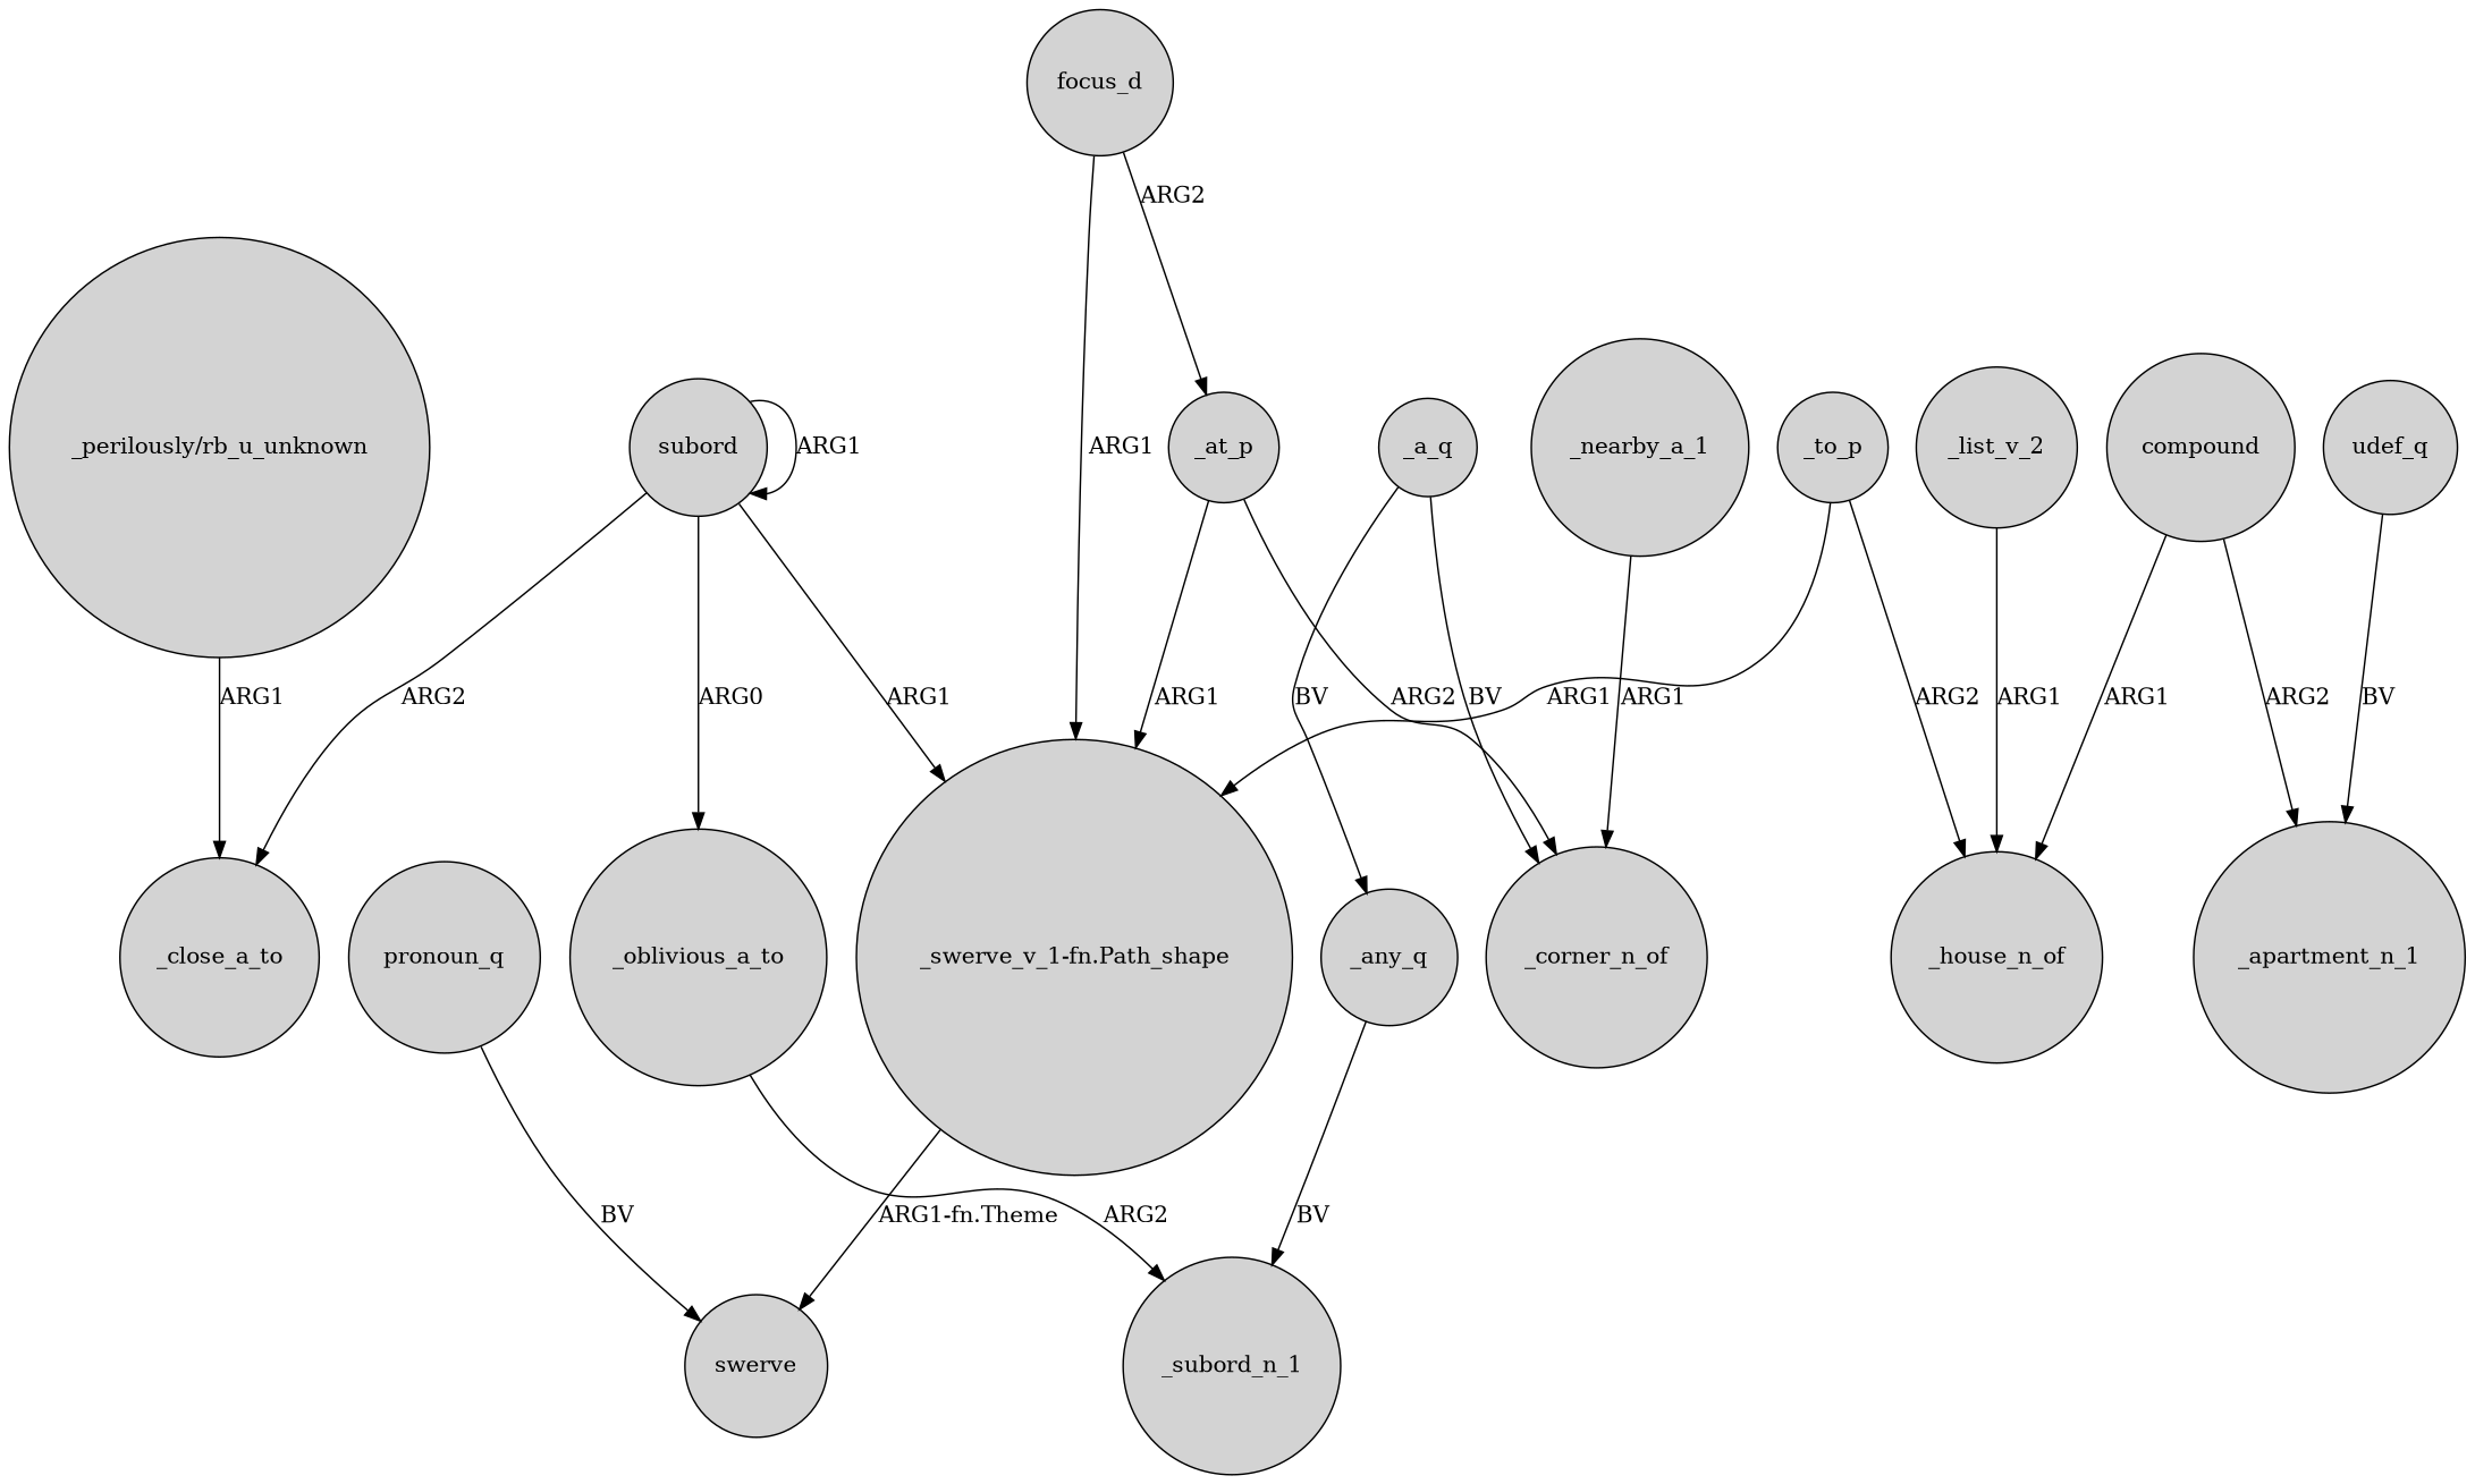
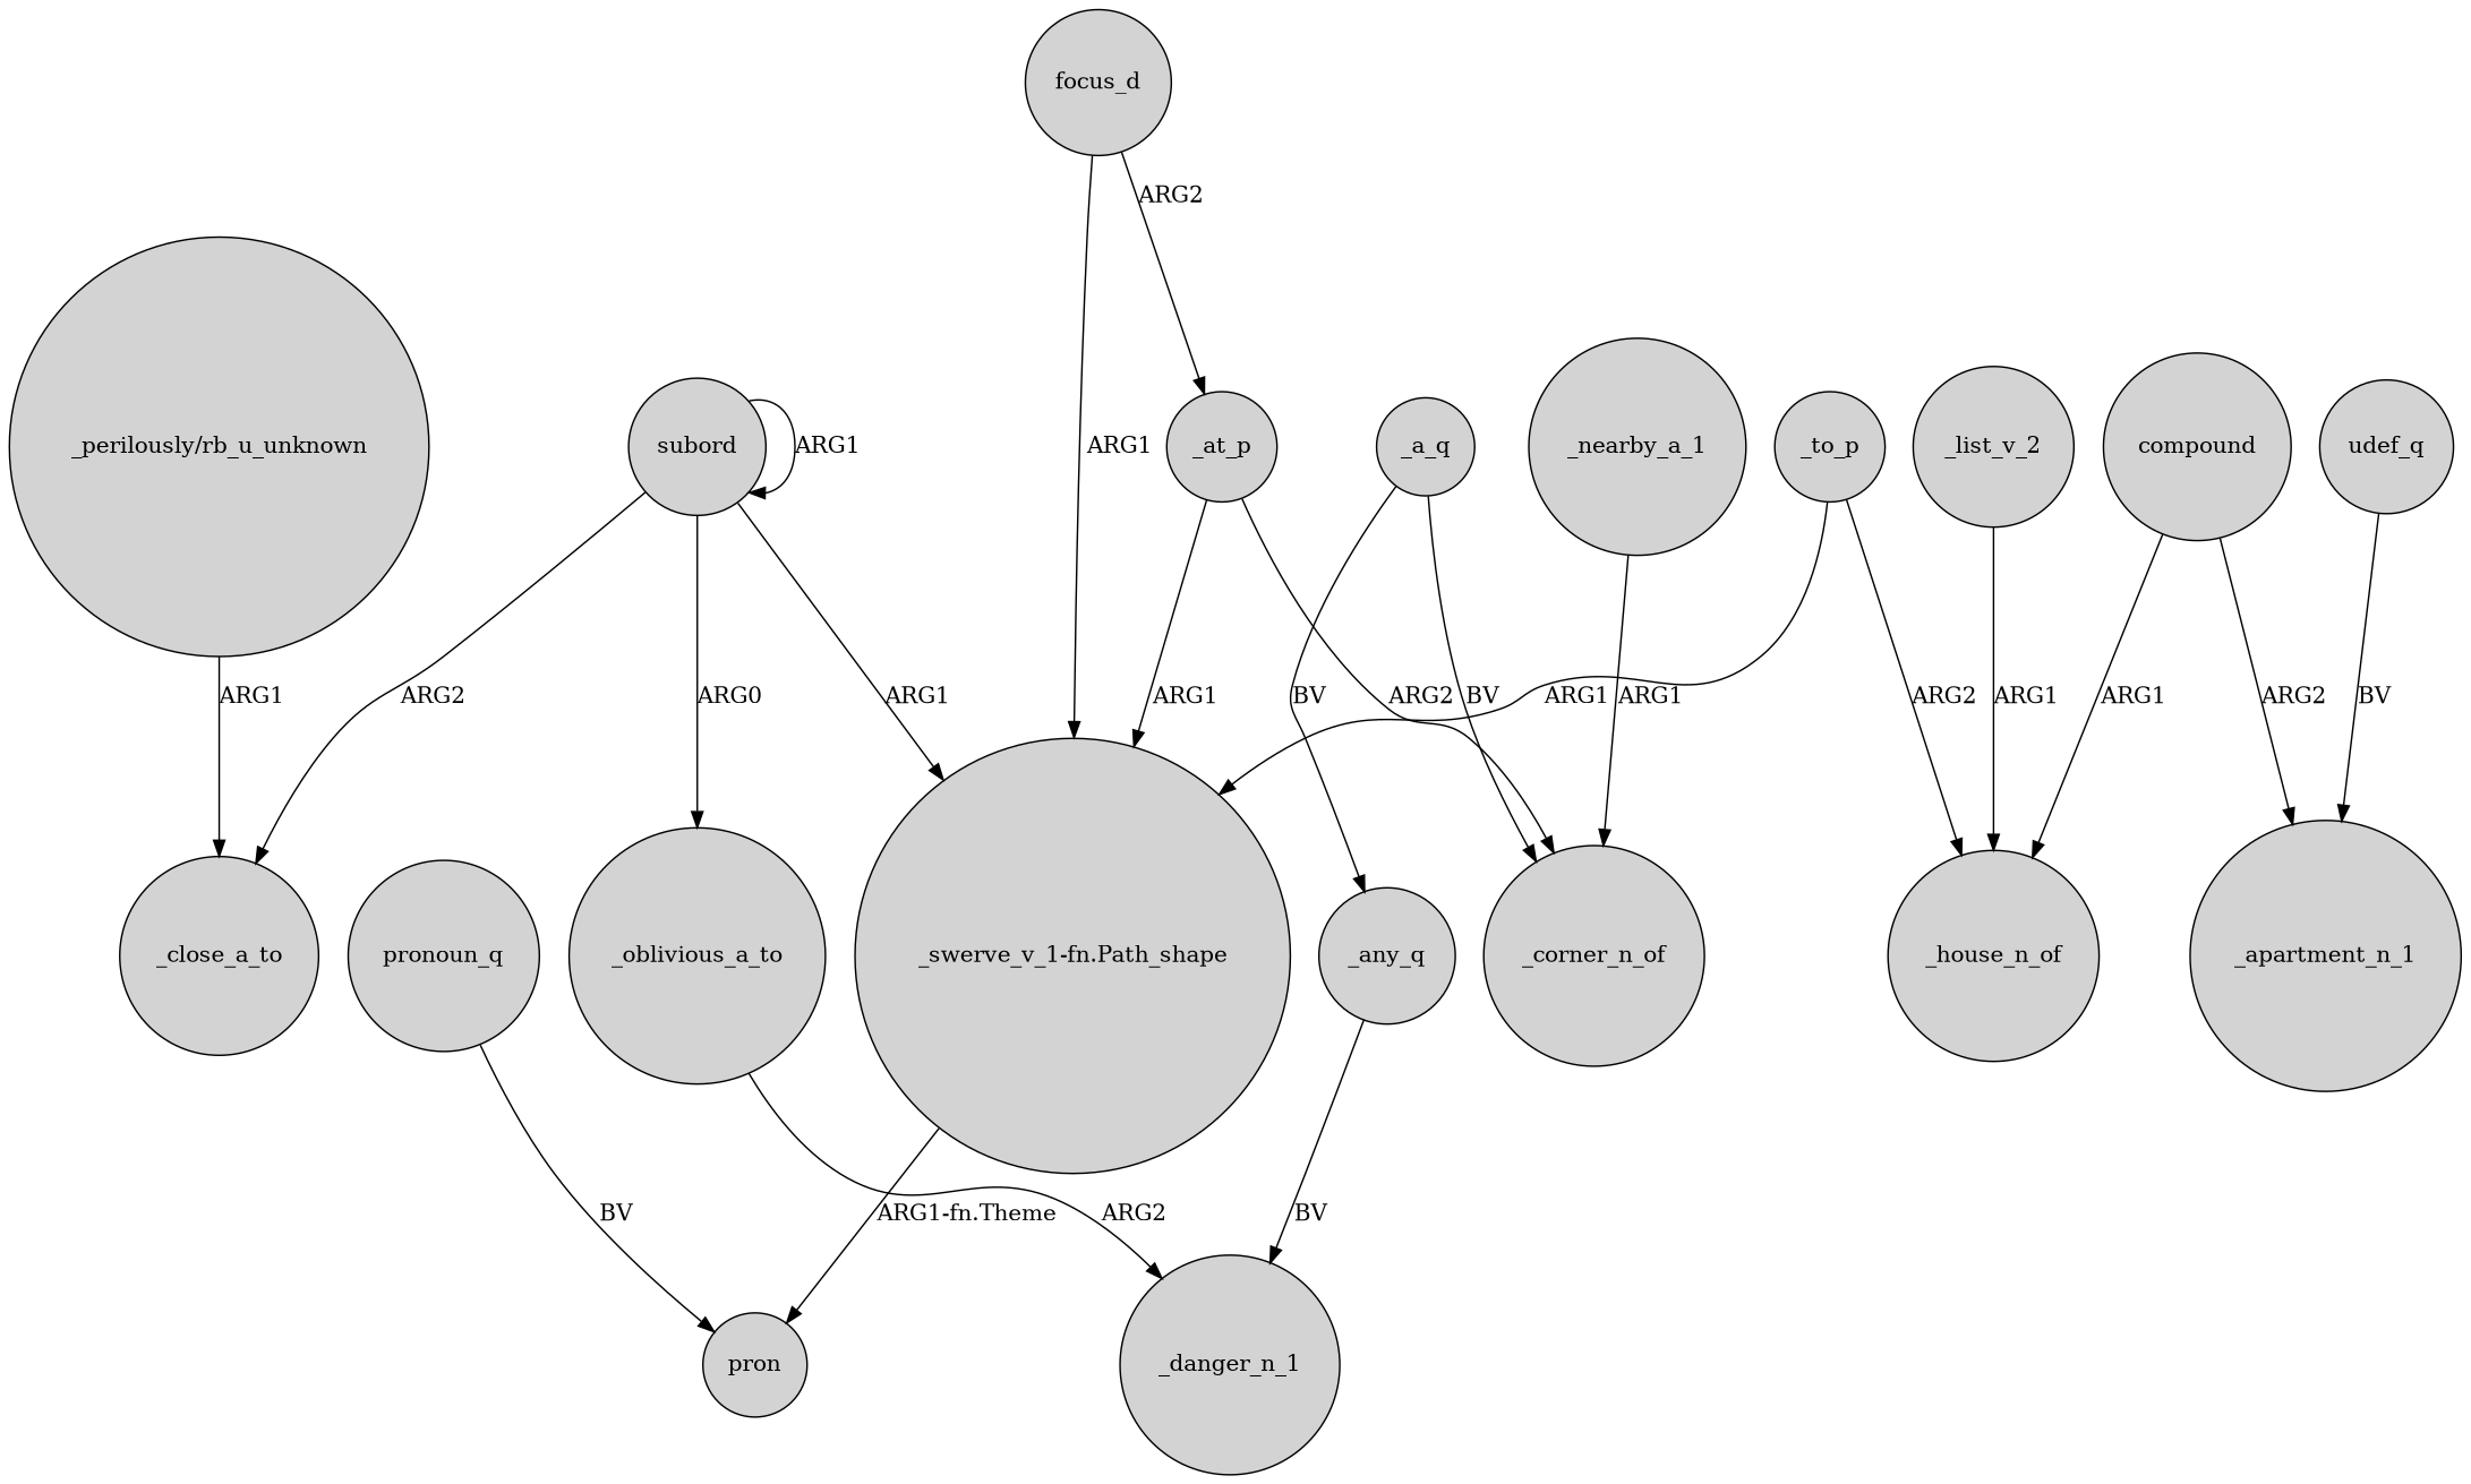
  digraph {
    node [shape=circle style=filled]
    "_perilously/rb_u_unknown"
    _close_a_to
    _a_q
    _corner_n_of
    _any_q
    udef_q
    _apartment_n_1
    subord
    "_swerve_v_1-fn.Path_shape"
    _oblivious_a_to
-   pron [label=swerve]
-   _danger_n_1 [label=_subord_n_1]
+   pron
+   _danger_n_1
    focus_d
    _at_p
    _nearby_a_1
    compound
    _house_n_of
    pronoun_q
    _list_v_2
    _to_p
    "_perilously/rb_u_unknown" -> _close_a_to [label=ARG1]
    _a_q -> _corner_n_of [label=BV]
    _a_q -> _any_q [label=BV]
    _any_q -> _danger_n_1 [label=BV]
    udef_q -> _apartment_n_1 [label=BV]
    subord -> _close_a_to [label=ARG2]
    subord -> subord [label=ARG1]
    subord -> "_swerve_v_1-fn.Path_shape" [label=ARG1]
    subord -> _oblivious_a_to [label=ARG0]
    "_swerve_v_1-fn.Path_shape" -> pron [label="ARG1-fn.Theme"]
    _oblivious_a_to -> _danger_n_1 [label=ARG2]
    focus_d -> "_swerve_v_1-fn.Path_shape" [label=ARG1]
    focus_d -> _at_p [label=ARG2]
    _at_p -> _corner_n_of [label=ARG2]
    _at_p -> "_swerve_v_1-fn.Path_shape" [label=ARG1]
    _nearby_a_1 -> _corner_n_of [label=ARG1]
    compound -> _apartment_n_1 [label=ARG2]
    compound -> _house_n_of [label=ARG1]
    pronoun_q -> pron [label=BV]
    _list_v_2 -> _house_n_of [label=ARG1]
    _to_p -> "_swerve_v_1-fn.Path_shape" [label=ARG1]
    _to_p -> _house_n_of [label=ARG2]
  }
